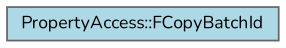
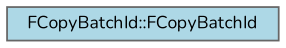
  digraph {
    rankdir=LR
    fontname=Nunito
-   n1 [color=grey40 fillcolor=lightblue fontname=Nunito fontsize=10 height=0.2 label="PropertyAccess::FCopyBatchId" shape=box style=filled width=0.4]
+   n1 [color=grey40 fillcolor=lightblue fontname=Nunito fontsize=10 height=0.2 label="FCopyBatchId::FCopyBatchId" shape=box style=filled width=0.4]
  }
